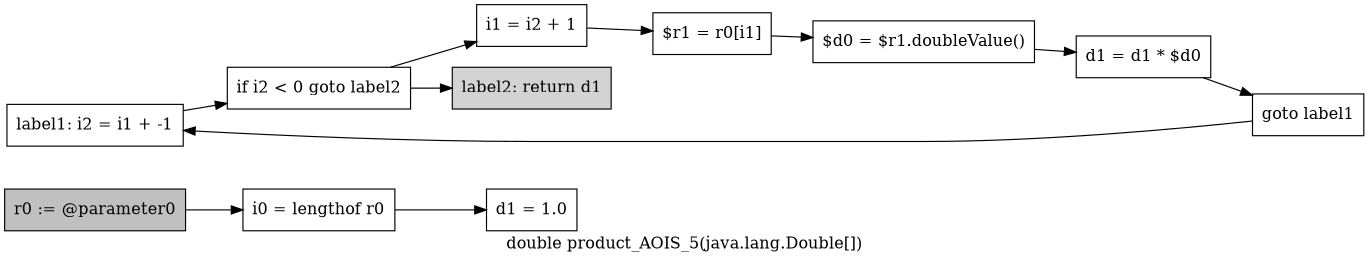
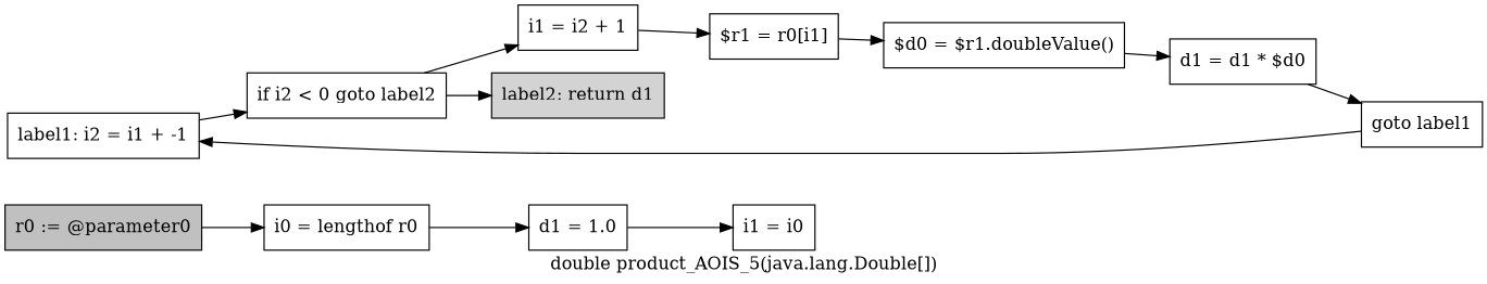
  digraph {
    label="double product_AOIS_5(java.lang.Double[])"
    rankdir=LR
    node [shape=box]
    n1 [fillcolor=gray label="r0 := @parameter0" style=filled]
    n2 [label="i0 = lengthof r0"]
    n3 [label="d1 = 1.0"]
+   n4 [label="i1 = i0"]
    n5 [label="label1: i2 = i1 + -1"]
    n6 [label="if i2 < 0 goto label2"]
    n7 [label="i1 = i2 + 1"]
    n8 [fillcolor=lightgray label="label2: return d1" style=filled]
    n9 [label="$r1 = r0[i1]"]
    n10 [label="$d0 = $r1.doubleValue()"]
    n11 [label="d1 = d1 * $d0"]
    n12 [label="goto label1"]
    n1 -> n2
    n2 -> n3
+   n3 -> n4
    n5 -> n6
    n6 -> n7
    n6 -> n8
    n7 -> n9
    n9 -> n10
    n10 -> n11
    n11 -> n12
    n12 -> n5
  }
